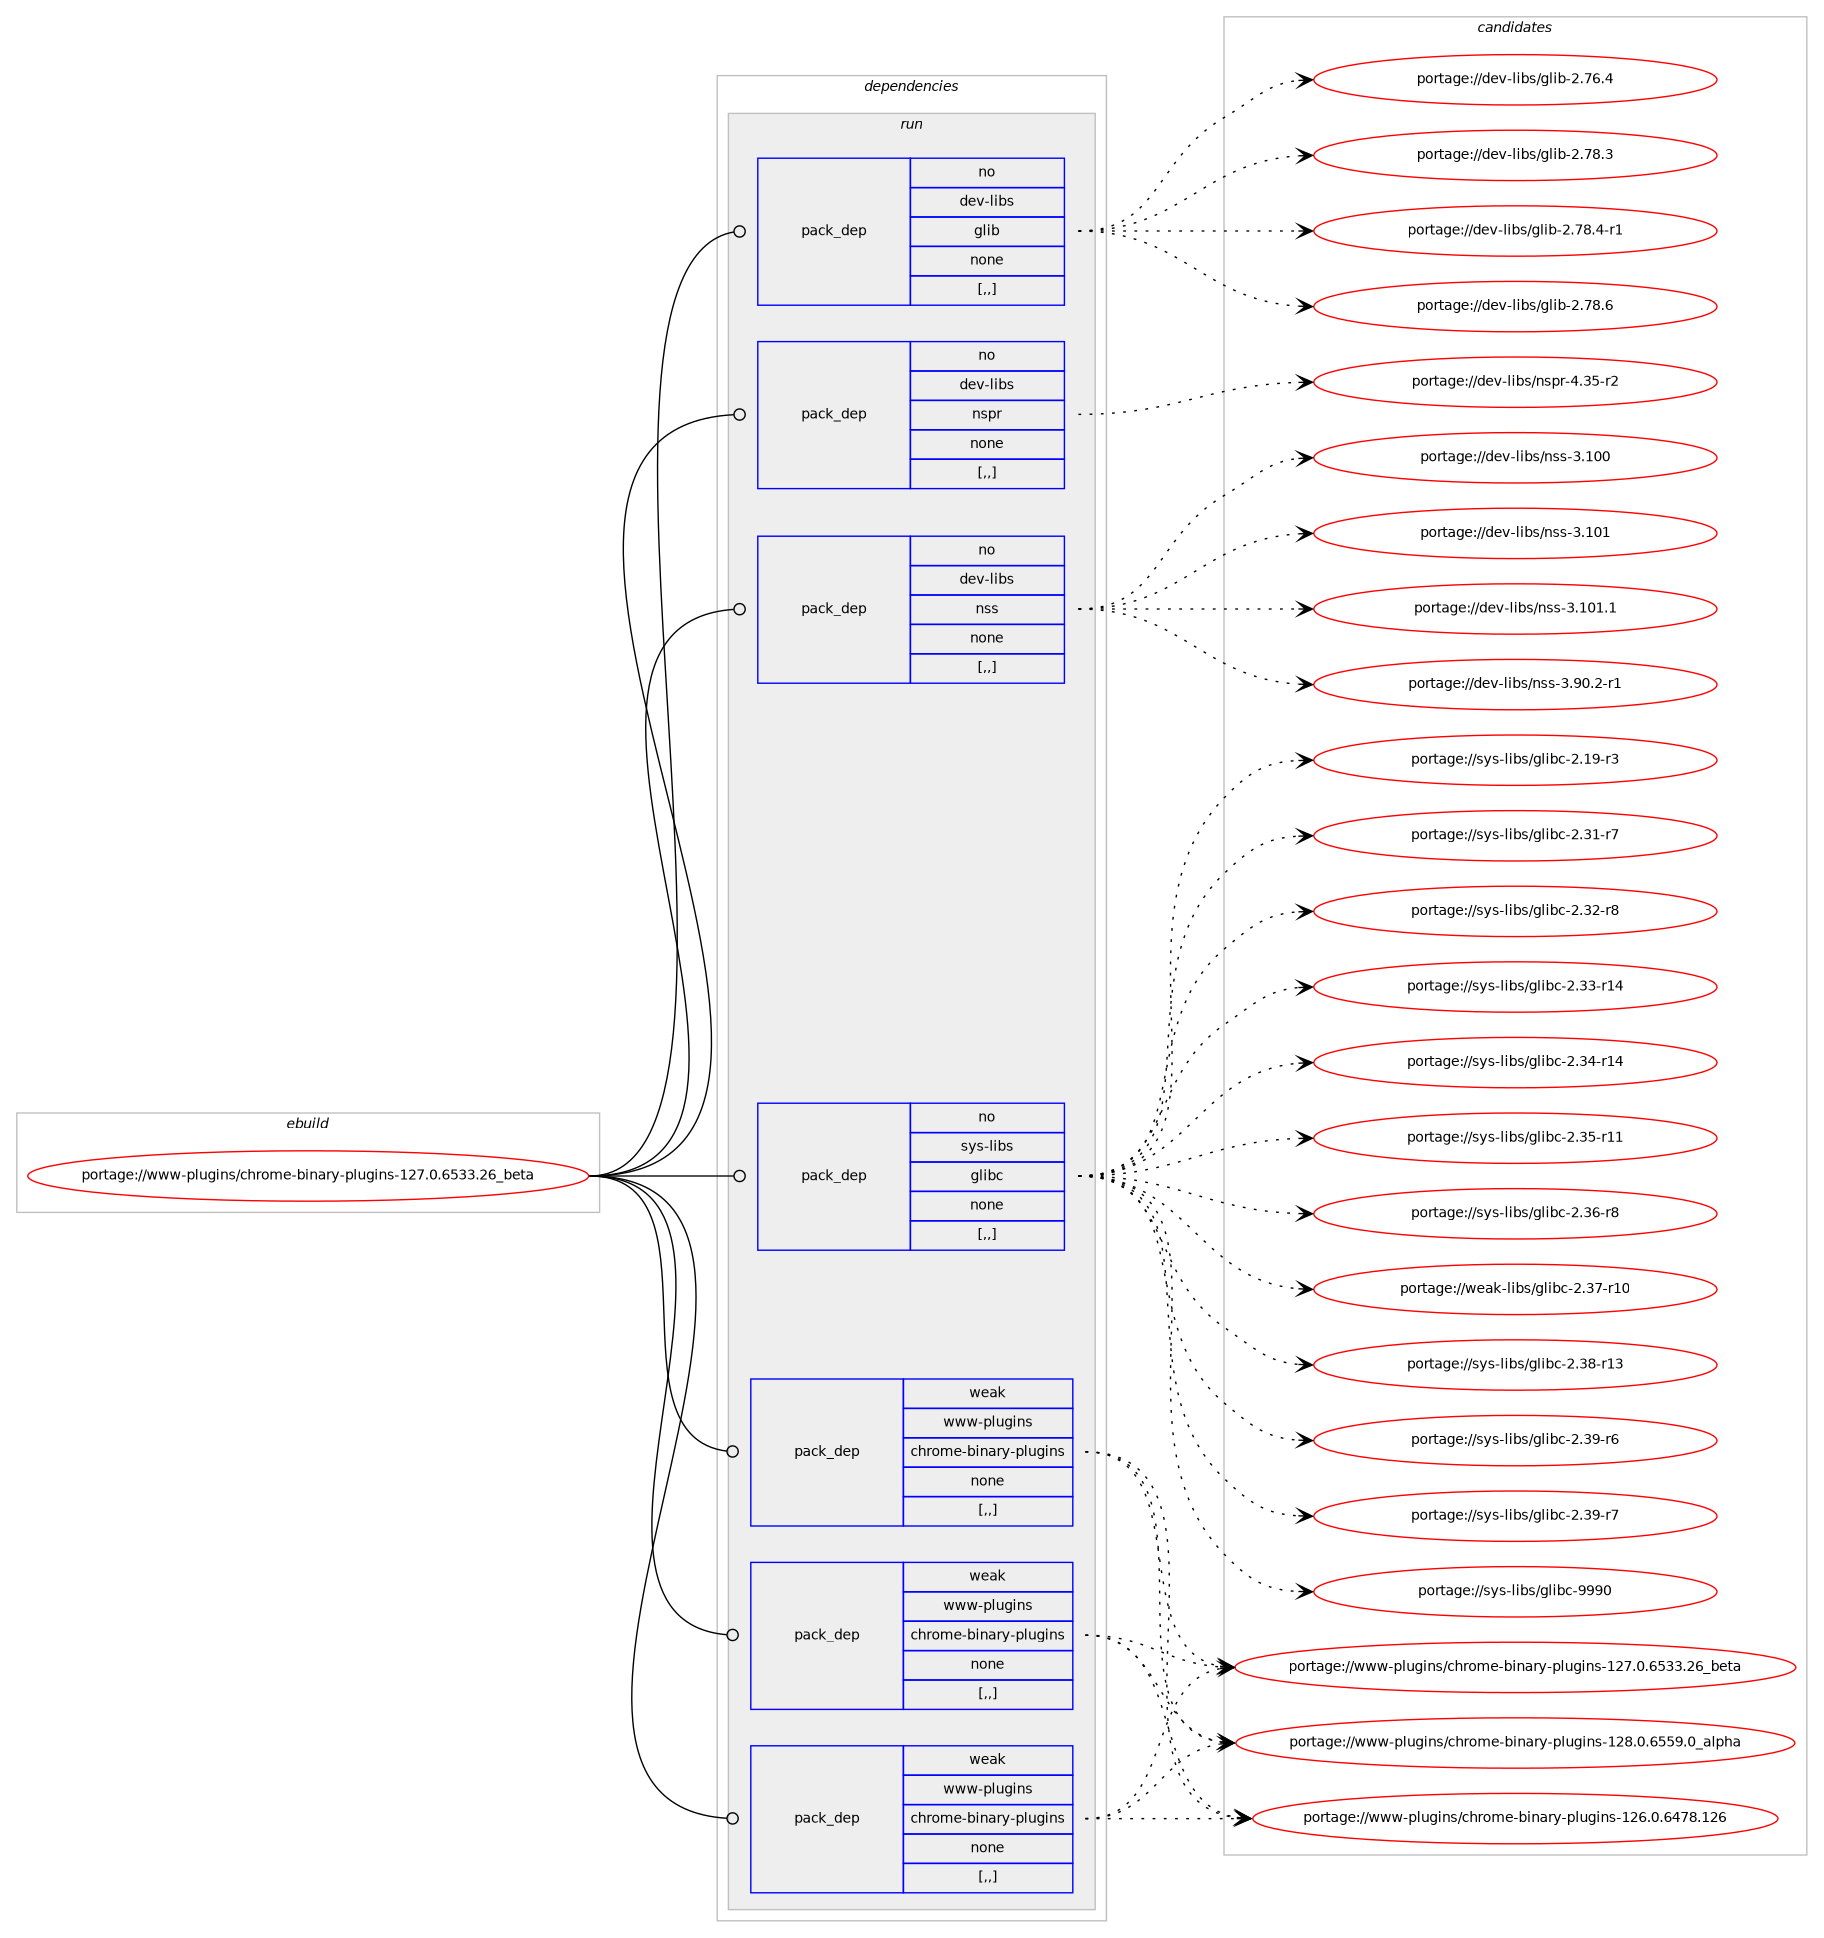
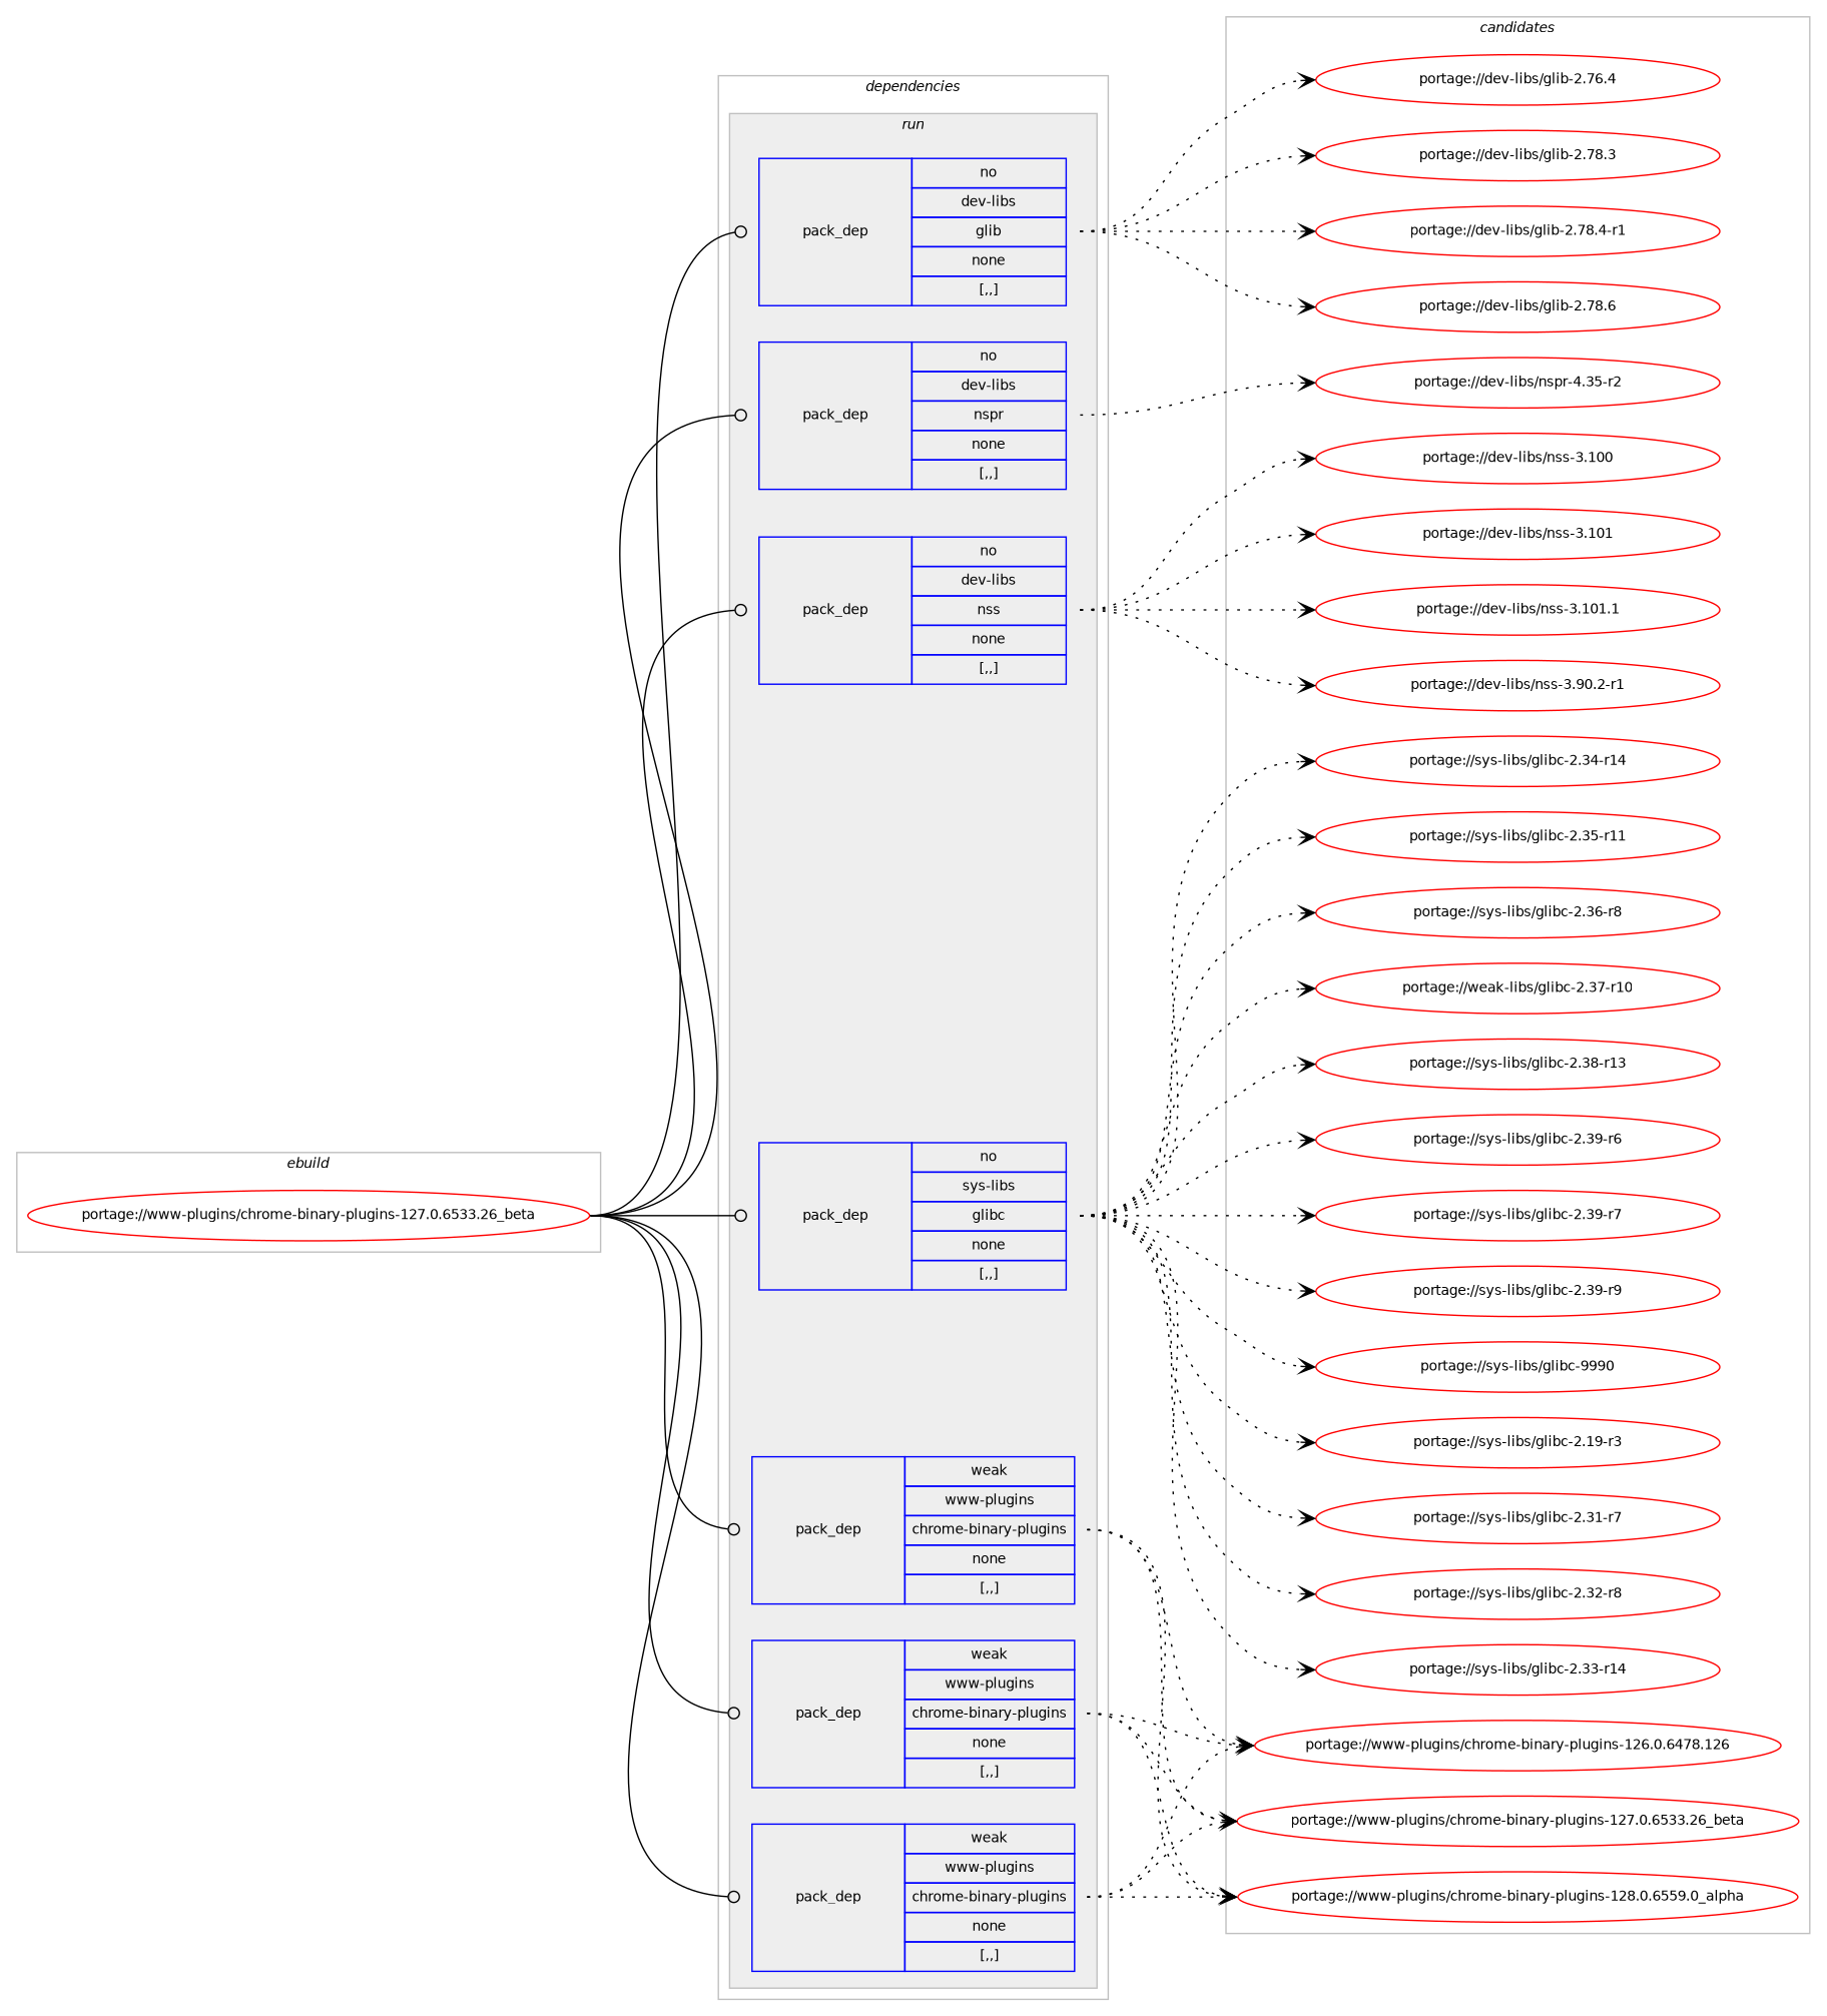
  digraph {
    compound=true
    concentrate=true
    fontname=Helvetica
    fontsize=10
    newrank=true
    rankdir=LR
    ranksep=1.5
    node [color=red fontname=Helvetica fontsize=10]
    edge [arrowhead=vee headport=w style=dotted tailport=e weight=100]
    n1 [label="portage://www-plugins/chrome-binary-plugins-127.0.6533.26_beta" width=4]
    n2 [color=blue label=<<TABLE BORDER="0" CELLBORDER="1" CELLSPACING="0" CELLPADDING="4" WIDTH="220"><TR><TD ROWSPAN="6" CELLPADDING="30">pack_dep</TD></TR><TR><TD WIDTH="110">no</TD></TR><TR><TD>dev-libs</TD></TR><TR><TD>glib</TD></TR><TR><TD>none</TD></TR><TR><TD>[,,]</TD></TR></TABLE>> shape=none]
    n3 [color=blue label=<<TABLE BORDER="0" CELLBORDER="1" CELLSPACING="0" CELLPADDING="4" WIDTH="220"><TR><TD ROWSPAN="6" CELLPADDING="30">pack_dep</TD></TR><TR><TD WIDTH="110">no</TD></TR><TR><TD>dev-libs</TD></TR><TR><TD>nspr</TD></TR><TR><TD>none</TD></TR><TR><TD>[,,]</TD></TR></TABLE>> shape=none]
    n4 [color=blue label=<<TABLE BORDER="0" CELLBORDER="1" CELLSPACING="0" CELLPADDING="4" WIDTH="220"><TR><TD ROWSPAN="6" CELLPADDING="30">pack_dep</TD></TR><TR><TD WIDTH="110">no</TD></TR><TR><TD>dev-libs</TD></TR><TR><TD>nss</TD></TR><TR><TD>none</TD></TR><TR><TD>[,,]</TD></TR></TABLE>> shape=none]
    n5 [color=blue label=<<TABLE BORDER="0" CELLBORDER="1" CELLSPACING="0" CELLPADDING="4" WIDTH="220"><TR><TD ROWSPAN="6" CELLPADDING="30">pack_dep</TD></TR><TR><TD WIDTH="110">no</TD></TR><TR><TD>sys-libs</TD></TR><TR><TD>glibc</TD></TR><TR><TD>none</TD></TR><TR><TD>[,,]</TD></TR></TABLE>> shape=none]
    n6 [color=blue label=<<TABLE BORDER="0" CELLBORDER="1" CELLSPACING="0" CELLPADDING="4" WIDTH="220"><TR><TD ROWSPAN="6" CELLPADDING="30">pack_dep</TD></TR><TR><TD WIDTH="110">weak</TD></TR><TR><TD>www-plugins</TD></TR><TR><TD>chrome-binary-plugins</TD></TR><TR><TD>none</TD></TR><TR><TD>[,,]</TD></TR></TABLE>> shape=none]
    n7 [color=blue label=<<TABLE BORDER="0" CELLBORDER="1" CELLSPACING="0" CELLPADDING="4" WIDTH="220"><TR><TD ROWSPAN="6" CELLPADDING="30">pack_dep</TD></TR><TR><TD WIDTH="110">weak</TD></TR><TR><TD>www-plugins</TD></TR><TR><TD>chrome-binary-plugins</TD></TR><TR><TD>none</TD></TR><TR><TD>[,,]</TD></TR></TABLE>> shape=none]
    n8 [color=blue label=<<TABLE BORDER="0" CELLBORDER="1" CELLSPACING="0" CELLPADDING="4" WIDTH="220"><TR><TD ROWSPAN="6" CELLPADDING="30">pack_dep</TD></TR><TR><TD WIDTH="110">weak</TD></TR><TR><TD>www-plugins</TD></TR><TR><TD>chrome-binary-plugins</TD></TR><TR><TD>none</TD></TR><TR><TD>[,,]</TD></TR></TABLE>> shape=none]
    n9 [label="portage://dev-libs/glib-2.76.4" width=4]
    n10 [label="portage://dev-libs/glib-2.78.3" width=4]
    n11 [label="portage://dev-libs/glib-2.78.4-r1" width=4]
    n12 [label="portage://dev-libs/glib-2.78.6" width=4]
    n13 [label="portage://dev-libs/nspr-4.35-r2" width=4]
    n14 [label="portage://dev-libs/nss-3.100" width=4]
    n15 [label="portage://dev-libs/nss-3.101" width=4]
    n16 [label="portage://dev-libs/nss-3.101.1" width=4]
    n17 [label="portage://dev-libs/nss-3.90.2-r1" width=4]
    n18 [label="portage://sys-libs/glibc-2.19-r3" width=4]
    n19 [label="portage://sys-libs/glibc-2.31-r7" width=4]
    n20 [label="portage://sys-libs/glibc-2.32-r8" width=4]
    n21 [label="portage://sys-libs/glibc-2.33-r14" width=4]
    n22 [label="portage://sys-libs/glibc-2.34-r14" width=4]
    n23 [label="portage://sys-libs/glibc-2.35-r11" width=4]
    n24 [label="portage://sys-libs/glibc-2.36-r8" width=4]
    n25 [label="portage://weak-libs/glibc-2.37-r10" width=4]
    n26 [label="portage://sys-libs/glibc-2.38-r13" width=4]
    n27 [label="portage://sys-libs/glibc-2.39-r6" width=4]
    n28 [label="portage://sys-libs/glibc-2.39-r7" width=4]
+   n29 [label="portage://sys-libs/glibc-2.39-r9" width=4]
    n30 [label="portage://sys-libs/glibc-9990" width=4]
    n31 [label="portage://www-plugins/chrome-binary-plugins-126.0.6478.126" width=4]
    n32 [label="portage://www-plugins/chrome-binary-plugins-127.0.6533.26_beta" width=4]
    n33 [label="portage://www-plugins/chrome-binary-plugins-128.0.6559.0_alpha" width=4]
    subgraph cluster_1 {
      color=gray
      label=<<i>ebuild</i>>
      rank=same
      n1
    }
    subgraph cluster_2 {
      color=gray
      label=<<i>dependencies</i>>
      subgraph cluster_3 {
        color=gray
        fillcolor="#eeeeee"
        label=<<i>compile</i>>
        style=filled
      }
      subgraph cluster_4 {
        color=gray
        fillcolor="#eeeeee"
        label=<<i>compile and run</i>>
        style=filled
      }
      subgraph cluster_5 {
        color=gray
        fillcolor="#eeeeee"
        label=<<i>run</i>>
        style=filled
        subgraph sub_6 {
          color=gray
          fillcolor="#eeeeee"
          label=<<i>run</i>>
          style=filled
          n2
        }
        subgraph sub_7 {
          color=gray
          fillcolor="#eeeeee"
          label=<<i>run</i>>
          style=filled
          n3
        }
        subgraph sub_8 {
          color=gray
          fillcolor="#eeeeee"
          label=<<i>run</i>>
          style=filled
          n4
        }
        subgraph sub_9 {
          color=gray
          fillcolor="#eeeeee"
          label=<<i>run</i>>
          style=filled
          n5
        }
        subgraph sub_10 {
          color=gray
          fillcolor="#eeeeee"
          label=<<i>run</i>>
          style=filled
          n6
        }
        subgraph sub_11 {
          color=gray
          fillcolor="#eeeeee"
          label=<<i>run</i>>
          style=filled
          n7
        }
        subgraph sub_12 {
          color=gray
          fillcolor="#eeeeee"
          label=<<i>run</i>>
          style=filled
          n8
        }
      }
    }
    subgraph cluster_13 {
      color=gray
      label=<<i>candidates</i>>
      rank=same
      subgraph sub_14 {
        color=black
        label=<<i>candidates</i>>
        nodesep=1
        rank=same
        n9
        n10
        n11
        n12
      }
      subgraph sub_15 {
        color=black
        label=<<i>candidates</i>>
        nodesep=1
        rank=same
        n13
      }
      subgraph sub_16 {
        color=black
        label=<<i>candidates</i>>
        nodesep=1
        rank=same
        n14
        n15
        n16
        n17
      }
      subgraph sub_17 {
        color=black
        label=<<i>candidates</i>>
        nodesep=1
        rank=same
        n18
        n19
        n20
        n21
        n22
        n23
        n24
        n25
        n26
        n27
        n28
+       n29
        n30
      }
      subgraph sub_18 {
        color=black
        label=<<i>candidates</i>>
        nodesep=1
        rank=same
        n31
        n32
        n33
      }
      subgraph sub_19 {
        color=black
        label=<<i>candidates</i>>
        nodesep=1
        rank=same
        n31
        n32
        n33
      }
      subgraph sub_20 {
        color=black
        label=<<i>candidates</i>>
        nodesep=1
        rank=same
        n31
        n32
        n33
      }
    }
    n1 -> n2 [arrowhead=odot style=solid weight=20]
    n1 -> n3 [arrowhead=odot style=solid weight=20]
    n1 -> n4 [arrowhead=odot style=solid weight=20]
    n1 -> n5 [arrowhead=odot style=solid weight=20]
    n1 -> n6 [arrowhead=odot style=solid weight=20]
    n1 -> n7 [arrowhead=odot style=solid weight=20]
    n1 -> n8 [arrowhead=odot style=solid weight=20]
    n2 -> n9
    n2 -> n10
    n2 -> n11
    n2 -> n12
    n3 -> n13
    n4 -> n14
    n4 -> n15
    n4 -> n16
    n4 -> n17
    n5 -> n18
    n5 -> n19
    n5 -> n20
    n5 -> n21
    n5 -> n22
    n5 -> n23
    n5 -> n24
    n5 -> n25
    n5 -> n26
    n5 -> n27
    n5 -> n28
+   n5 -> n29
    n5 -> n30
    n6 -> n31
    n6 -> n32
    n6 -> n33
    n7 -> n31
    n7 -> n32
    n7 -> n33
    n8 -> n31
    n8 -> n32
    n8 -> n33
  }
